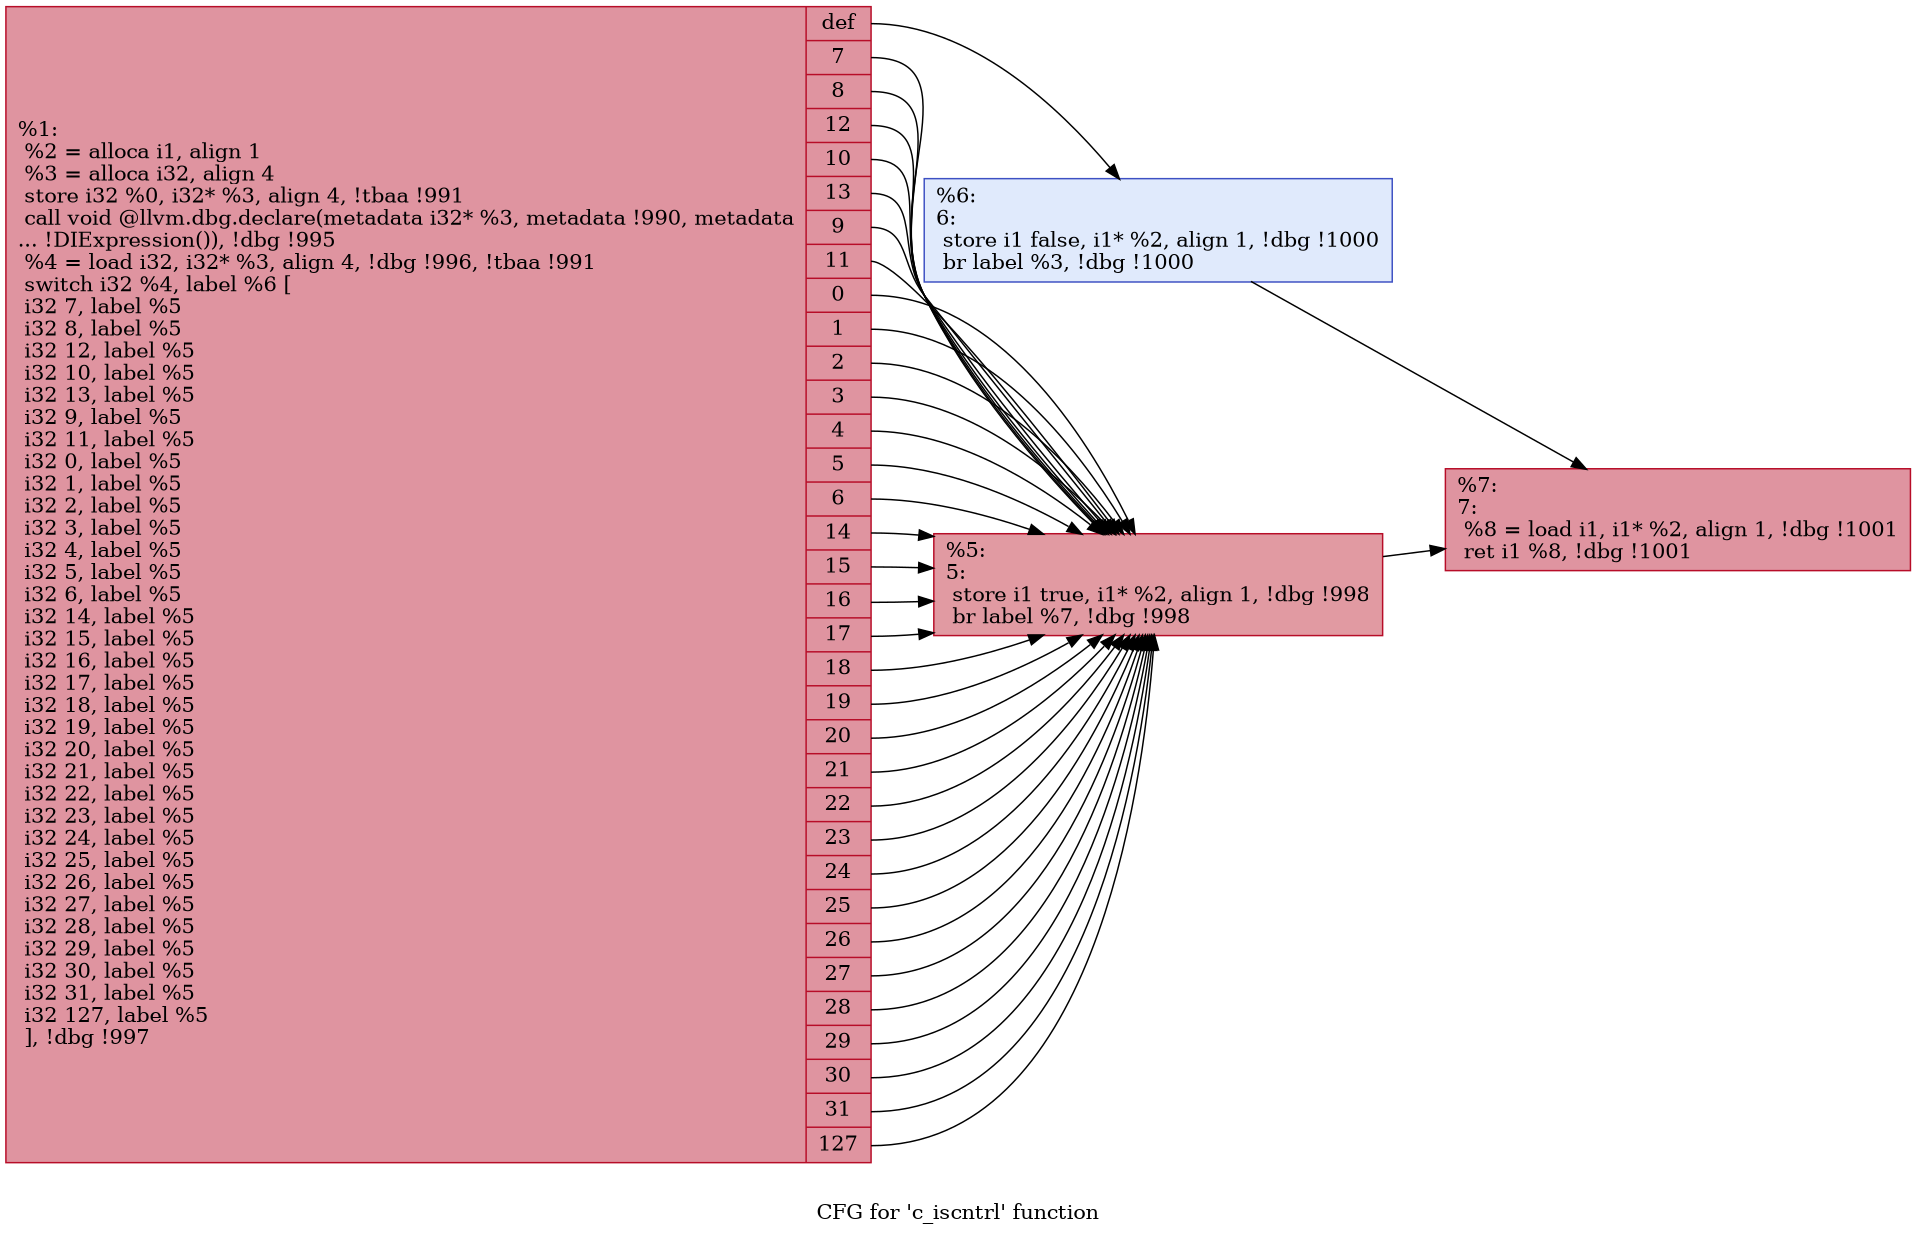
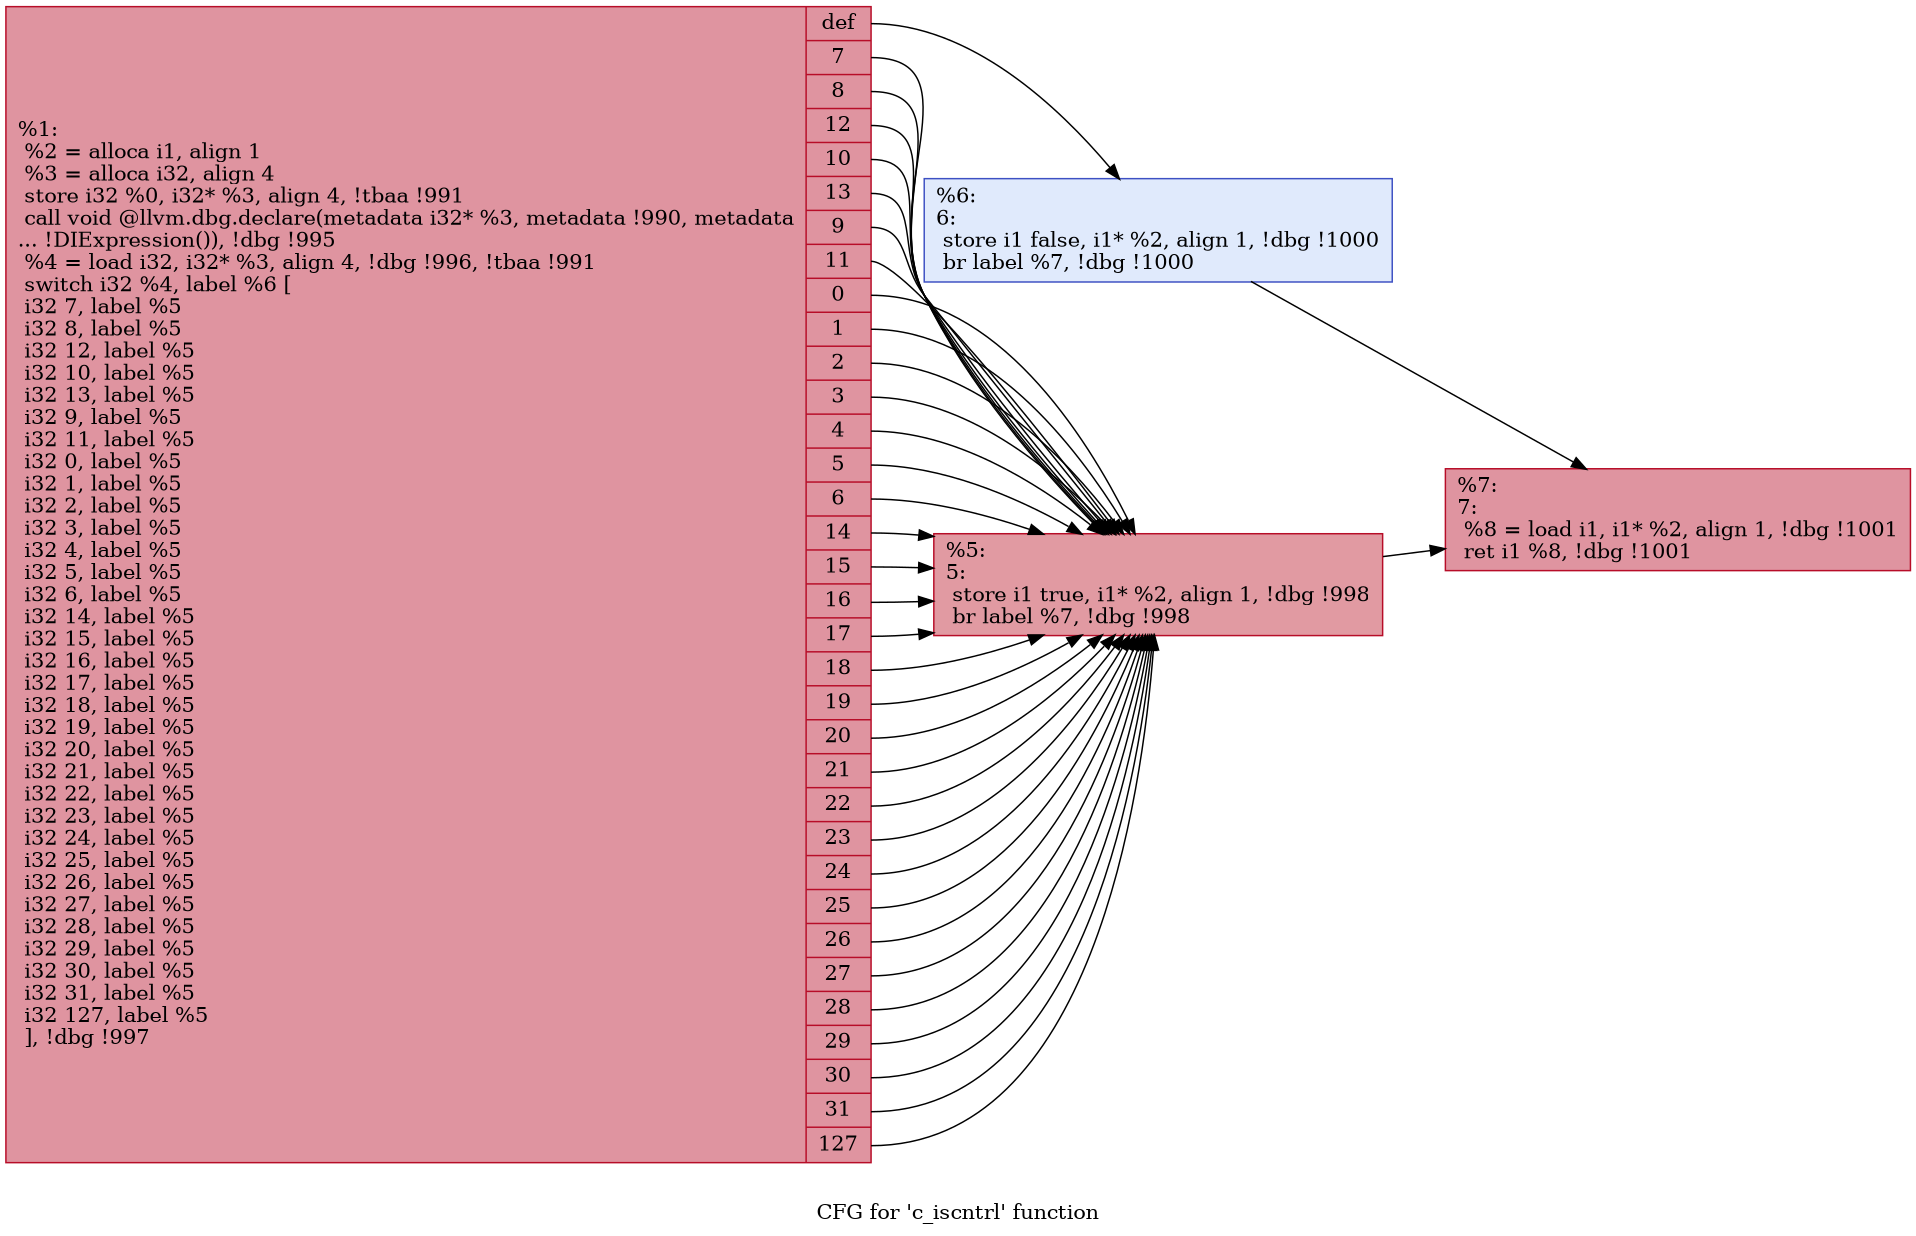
  digraph {
    label="CFG for 'c_iscntrl' function"
    rankdir=LR
    node [color="#b70d28ff" fillcolor="#b70d2870" shape=record style=filled]
    n1 [label="{%1:\l  %2 = alloca i1, align 1\l  %3 = alloca i32, align 4\l  store i32 %0, i32* %3, align 4, !tbaa !991\l  call void @llvm.dbg.declare(metadata i32* %3, metadata !990, metadata\l... !DIExpression()), !dbg !995\l  %4 = load i32, i32* %3, align 4, !dbg !996, !tbaa !991\l  switch i32 %4, label %6 [\l    i32 7, label %5\l    i32 8, label %5\l    i32 12, label %5\l    i32 10, label %5\l    i32 13, label %5\l    i32 9, label %5\l    i32 11, label %5\l    i32 0, label %5\l    i32 1, label %5\l    i32 2, label %5\l    i32 3, label %5\l    i32 4, label %5\l    i32 5, label %5\l    i32 6, label %5\l    i32 14, label %5\l    i32 15, label %5\l    i32 16, label %5\l    i32 17, label %5\l    i32 18, label %5\l    i32 19, label %5\l    i32 20, label %5\l    i32 21, label %5\l    i32 22, label %5\l    i32 23, label %5\l    i32 24, label %5\l    i32 25, label %5\l    i32 26, label %5\l    i32 27, label %5\l    i32 28, label %5\l    i32 29, label %5\l    i32 30, label %5\l    i32 31, label %5\l    i32 127, label %5\l  ], !dbg !997\l|{<s0>def|<s1>7|<s2>8|<s3>12|<s4>10|<s5>13|<s6>9|<s7>11|<s8>0|<s9>1|<s10>2|<s11>3|<s12>4|<s13>5|<s14>6|<s15>14|<s16>15|<s17>16|<s18>17|<s19>18|<s20>19|<s21>20|<s22>21|<s23>22|<s24>23|<s25>24|<s26>25|<s27>26|<s28>27|<s29>28|<s30>29|<s31>30|<s32>31|<s33>127}}"]
-   n2 [color="#3d50c3ff" fillcolor="#b9d0f970" label="{%6:\l6:                                                \l  store i1 false, i1* %2, align 1, !dbg !1000\l  br label %3, !dbg !1000\l}"]
+   n2 [color="#3d50c3ff" fillcolor="#b9d0f970" label="{%6:\l6:                                                \l  store i1 false, i1* %2, align 1, !dbg !1000\l  br label %7, !dbg !1000\l}"]
    n3 [fillcolor="#bb1b2c70" label="{%5:\l5:                                                \l  store i1 true, i1* %2, align 1, !dbg !998\l  br label %7, !dbg !998\l}"]
    n4 [label="{%7:\l7:                                                \l  %8 = load i1, i1* %2, align 1, !dbg !1001\l  ret i1 %8, !dbg !1001\l}"]
    n1 -> n2 [tailport=s0]
    n1 -> n3 [tailport=s1]
    n1 -> n3 [tailport=s2]
    n1 -> n3 [tailport=s3]
    n1 -> n3 [tailport=s4]
    n1 -> n3 [tailport=s5]
    n1 -> n3 [tailport=s6]
    n1 -> n3 [tailport=s7]
    n1 -> n3 [tailport=s8]
    n1 -> n3 [tailport=s9]
    n1 -> n3 [tailport=s10]
    n1 -> n3 [tailport=s11]
    n1 -> n3 [tailport=s12]
    n1 -> n3 [tailport=s13]
    n1 -> n3 [tailport=s14]
    n1 -> n3 [tailport=s15]
    n1 -> n3 [tailport=s16]
    n1 -> n3 [tailport=s17]
    n1 -> n3 [tailport=s18]
    n1 -> n3 [tailport=s19]
    n1 -> n3 [tailport=s20]
    n1 -> n3 [tailport=s21]
    n1 -> n3 [tailport=s22]
    n1 -> n3 [tailport=s23]
    n1 -> n3 [tailport=s24]
    n1 -> n3 [tailport=s25]
    n1 -> n3 [tailport=s26]
    n1 -> n3 [tailport=s27]
    n1 -> n3 [tailport=s28]
    n1 -> n3 [tailport=s29]
    n1 -> n3 [tailport=s30]
    n1 -> n3 [tailport=s31]
    n1 -> n3 [tailport=s32]
    n1 -> n3 [tailport=s33]
    n2 -> n4
    n3 -> n4
  }
